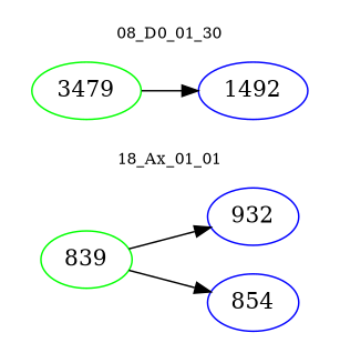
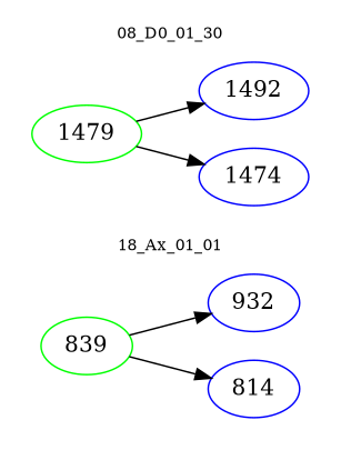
  digraph {
    rankdir=LR
    node [color=blue]
    edge [color=black]
    n1 [color=green label=839]
-   n2 [label=854]
+   n2 [label=814]
    n3 [label=932]
-   n4 [color=green label=3479]
+   n4 [color=green label=1479]
+   n5 [label=1474]
    n6 [label=1492]
    subgraph cluster_1 {
      color=white
      fontsize=10
      label="18_Ax_01_01"
      n1
      n2
      n3
    }
    subgraph cluster_2 {
      color=white
      fontsize=10
      label="08_D0_01_30"
      n4
+     n5
      n6
    }
    n1 -> n2
    n1 -> n3
+   n4 -> n5
    n4 -> n6
  }
